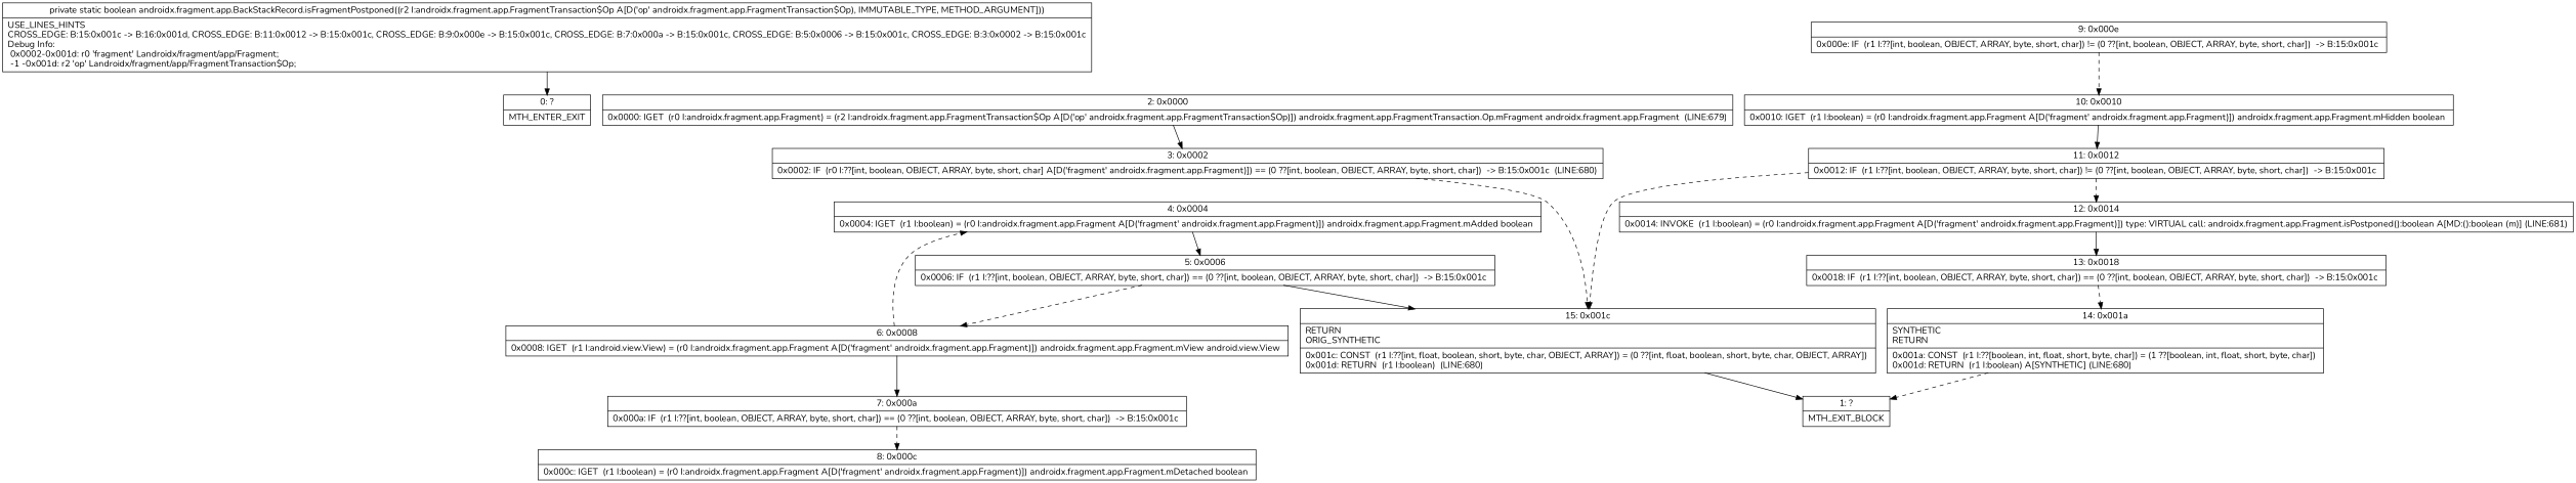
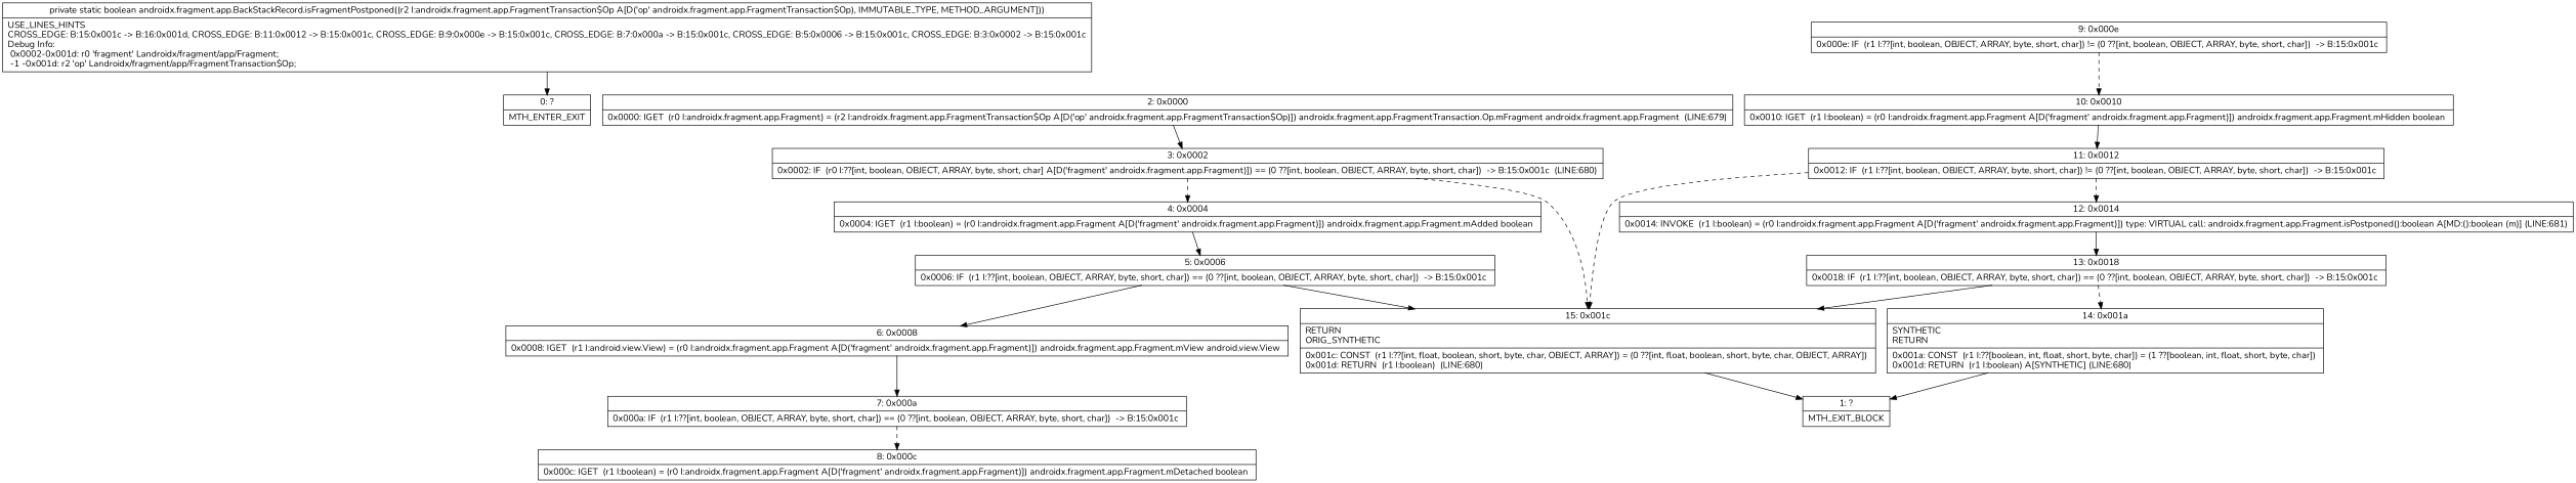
  digraph {
    fontname=Nunito
    node [fontname=Nunito shape=record]
    edge [fontname=Nunito]
    n1 [label="{0\:\ ?|MTH_ENTER_EXIT\l}"]
    n2 [label="{2\:\ 0x0000|0x0000: IGET  (r0 I:androidx.fragment.app.Fragment) = (r2 I:androidx.fragment.app.FragmentTransaction$Op A[D('op' androidx.fragment.app.FragmentTransaction$Op)]) androidx.fragment.app.FragmentTransaction.Op.mFragment androidx.fragment.app.Fragment  (LINE:679)\l}"]
    n3 [label="{3\:\ 0x0002|0x0002: IF  (r0 I:??[int, boolean, OBJECT, ARRAY, byte, short, char] A[D('fragment' androidx.fragment.app.Fragment)]) == (0 ??[int, boolean, OBJECT, ARRAY, byte, short, char])  \-\> B:15:0x001c  (LINE:680)\l}"]
    n4 [label="{4\:\ 0x0004|0x0004: IGET  (r1 I:boolean) = (r0 I:androidx.fragment.app.Fragment A[D('fragment' androidx.fragment.app.Fragment)]) androidx.fragment.app.Fragment.mAdded boolean \l}"]
    n5 [label="{15\:\ 0x001c|RETURN\lORIG_SYNTHETIC\l|0x001c: CONST  (r1 I:??[int, float, boolean, short, byte, char, OBJECT, ARRAY]) = (0 ??[int, float, boolean, short, byte, char, OBJECT, ARRAY]) \l0x001d: RETURN  (r1 I:boolean)  (LINE:680)\l}"]
    n6 [label="{5\:\ 0x0006|0x0006: IF  (r1 I:??[int, boolean, OBJECT, ARRAY, byte, short, char]) == (0 ??[int, boolean, OBJECT, ARRAY, byte, short, char])  \-\> B:15:0x001c \l}"]
    n7 [label="{1\:\ ?|MTH_EXIT_BLOCK\l}"]
    n8 [label="{6\:\ 0x0008|0x0008: IGET  (r1 I:android.view.View) = (r0 I:androidx.fragment.app.Fragment A[D('fragment' androidx.fragment.app.Fragment)]) androidx.fragment.app.Fragment.mView android.view.View \l}"]
    n9 [label="{7\:\ 0x000a|0x000a: IF  (r1 I:??[int, boolean, OBJECT, ARRAY, byte, short, char]) == (0 ??[int, boolean, OBJECT, ARRAY, byte, short, char])  \-\> B:15:0x001c \l}"]
    n10 [label="{8\:\ 0x000c|0x000c: IGET  (r1 I:boolean) = (r0 I:androidx.fragment.app.Fragment A[D('fragment' androidx.fragment.app.Fragment)]) androidx.fragment.app.Fragment.mDetached boolean \l}"]
    n11 [label="{9\:\ 0x000e|0x000e: IF  (r1 I:??[int, boolean, OBJECT, ARRAY, byte, short, char]) != (0 ??[int, boolean, OBJECT, ARRAY, byte, short, char])  \-\> B:15:0x001c \l}"]
    n12 [label="{10\:\ 0x0010|0x0010: IGET  (r1 I:boolean) = (r0 I:androidx.fragment.app.Fragment A[D('fragment' androidx.fragment.app.Fragment)]) androidx.fragment.app.Fragment.mHidden boolean \l}"]
    n13 [label="{11\:\ 0x0012|0x0012: IF  (r1 I:??[int, boolean, OBJECT, ARRAY, byte, short, char]) != (0 ??[int, boolean, OBJECT, ARRAY, byte, short, char])  \-\> B:15:0x001c \l}"]
    n14 [label="{12\:\ 0x0014|0x0014: INVOKE  (r1 I:boolean) = (r0 I:androidx.fragment.app.Fragment A[D('fragment' androidx.fragment.app.Fragment)]) type: VIRTUAL call: androidx.fragment.app.Fragment.isPostponed():boolean A[MD:():boolean (m)] (LINE:681)\l}"]
    n15 [label="{13\:\ 0x0018|0x0018: IF  (r1 I:??[int, boolean, OBJECT, ARRAY, byte, short, char]) == (0 ??[int, boolean, OBJECT, ARRAY, byte, short, char])  \-\> B:15:0x001c \l}"]
    n16 [label="{14\:\ 0x001a|SYNTHETIC\lRETURN\l|0x001a: CONST  (r1 I:??[boolean, int, float, short, byte, char]) = (1 ??[boolean, int, float, short, byte, char]) \l0x001d: RETURN  (r1 I:boolean) A[SYNTHETIC] (LINE:680)\l}"]
    n17 [label="{private static boolean androidx.fragment.app.BackStackRecord.isFragmentPostponed((r2 I:androidx.fragment.app.FragmentTransaction$Op A[D('op' androidx.fragment.app.FragmentTransaction$Op), IMMUTABLE_TYPE, METHOD_ARGUMENT]))  | USE_LINES_HINTS\lCROSS_EDGE: B:15:0x001c \-\> B:16:0x001d, CROSS_EDGE: B:11:0x0012 \-\> B:15:0x001c, CROSS_EDGE: B:9:0x000e \-\> B:15:0x001c, CROSS_EDGE: B:7:0x000a \-\> B:15:0x001c, CROSS_EDGE: B:5:0x0006 \-\> B:15:0x001c, CROSS_EDGE: B:3:0x0002 \-\> B:15:0x001c\lDebug Info:\l  0x0002\-0x001d: r0 'fragment' Landroidx\/fragment\/app\/Fragment;\l  \-1 \-0x001d: r2 'op' Landroidx\/fragment\/app\/FragmentTransaction$Op;\l}"]
    n2 -> n3
-   n8 -> n4 [style=dashed]
+   n3 -> n4 [style=dashed]
    n3 -> n5 [style=dashed]
    n4 -> n6
    n5 -> n7
    n6 -> n5
-   n6 -> n8 [style=dashed]
+   n6 -> n8 [style=solid]
    n8 -> n9
    n9 -> n10 [style=dashed]
    n11 -> n12 [style=dashed]
    n12 -> n13
    n13 -> n5 [style=dashed]
    n13 -> n14 [style=dashed]
    n14 -> n15
+   n15 -> n5
    n15 -> n16 [style=dashed]
-   n16 -> n7 [style=dashed]
+   n16 -> n7
    n17 -> n1
  }
